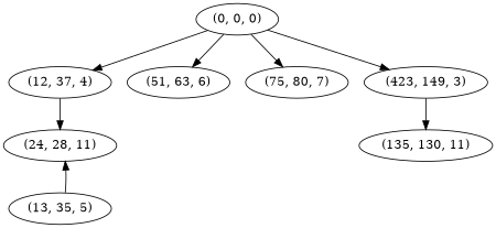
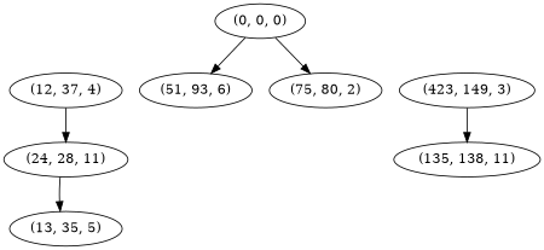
  digraph {
    "(0, 0, 0)"
    "(12, 37, 4)"
-   "(51, 63, 6)"
-   "(75, 80, 7)"
+   "(51, 63, 6)" [label="(51, 93, 6)"]
+   "(75, 80, 7)" [label="(75, 80, 2)"]
    n5 [label="(423, 149, 3)"]
    "(24, 28, 11)"
-   "(135, 138, 11)" [label="(135, 130, 11)"]
+   "(135, 138, 11)"
    "(13, 35, 5)"
-   "(0, 0, 0)" -> "(12, 37, 4)"
    "(0, 0, 0)" -> "(51, 63, 6)"
    "(0, 0, 0)" -> "(75, 80, 7)"
-   "(0, 0, 0)" -> n5
    "(12, 37, 4)" -> "(24, 28, 11)"
    n5 -> "(135, 138, 11)"
-   "(13, 35, 5)" -> "(24, 28, 11)"
+   "(24, 28, 11)" -> "(13, 35, 5)"
  }
